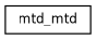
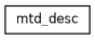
  digraph {
    rankdir=LR
-   n1 [color=black fillcolor=white fontname=Helvetica fontsize=10 height=0.2 label=mtd_mtd shape=record style=filled width=0.4]
+   n1 [color=black fillcolor=white fontname=Helvetica fontsize=10 height=0.2 label=mtd_desc shape=record style=filled width=0.4]
  }
